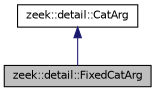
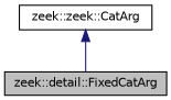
  digraph {
    node [color=black fontname=Helvetica fontsize=10 shape=record style=filled]
    n1 [fillcolor=grey75 fontcolor=black height=0.2 label="zeek::detail::FixedCatArg" width=0.4]
-   n2 [fillcolor=white height=0.2 label="zeek::detail::CatArg" width=0.4]
+   n2 [fillcolor=white height=0.2 label="zeek::zeek::CatArg" width=0.4]
    n2 -> n1 [color=midnightblue dir=back fontname=Helvetica fontsize=10 labelfontname=Helvetica labelfontsize=10 style=solid]
  }
